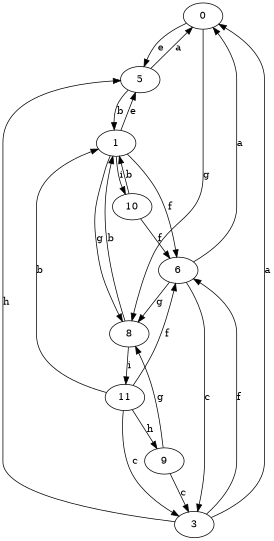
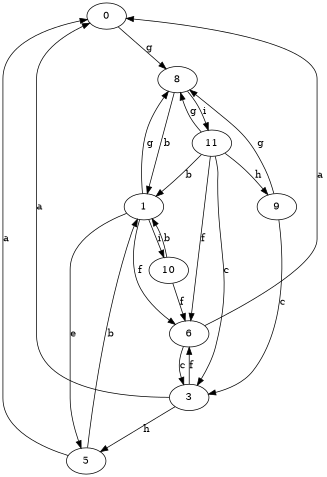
  strict digraph {
    0
    5
    8
    1
    11
    6
    10
    3
    9
-   0 -> 5 [label=e]
    0 -> 8 [label=g]
    5 -> 0 [label=a]
    5 -> 1 [label=b]
    8 -> 1 [label=b]
    8 -> 11 [label=i]
    1 -> 5 [label=e]
    1 -> 8 [label=g]
    1 -> 6 [label=f]
    1 -> 10 [label=i]
-   6 -> 8 [label=g]
+   11 -> 8 [label=g]
    11 -> 1 [label=b]
    11 -> 6 [label=f]
    11 -> 3 [label=c]
    11 -> 9 [label=h]
    6 -> 0 [label=a]
    6 -> 3 [label=c]
    10 -> 1 [label=b]
    10 -> 6 [label=f]
    3 -> 0 [label=a]
    3 -> 5 [label=h]
    3 -> 6 [label=f]
    9 -> 8 [label=g]
    9 -> 3 [label=c]
  }
